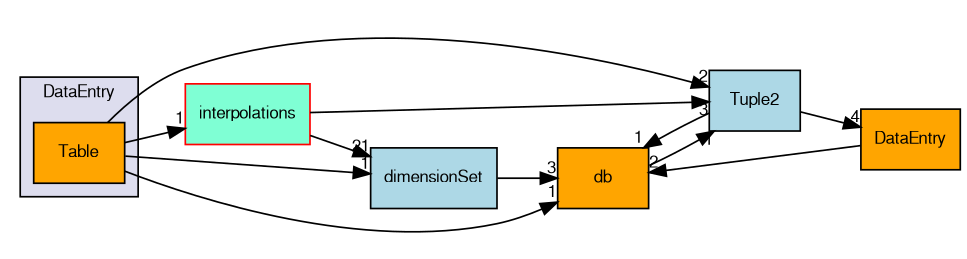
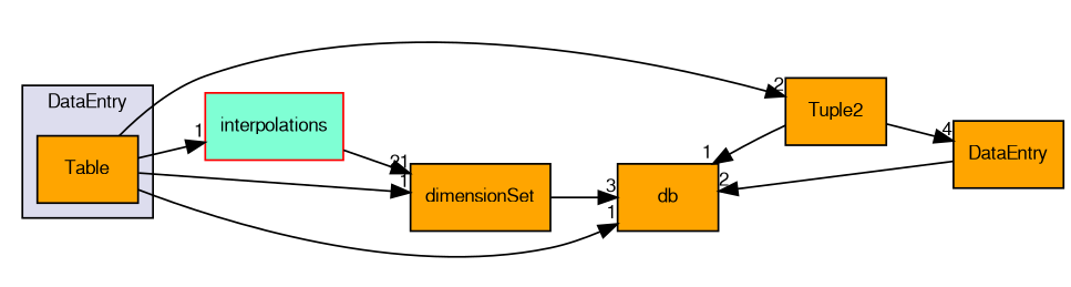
  digraph {
    compound=true
    rankdir=LR
    node [fillcolor=orange fontname=FreeSans fontsize=10 shape=box style=filled]
    edge [headlabel=1 labeldistance=1.5 labelfontname=FreeSans labelfontsize=10]
    n1 [label=Table pencolor=black]
-   n2 [fillcolor=lightblue label=dimensionSet]
-   n3 [fillcolor=lightblue label=Tuple2]
+   n2 [label=dimensionSet]
+   n3 [label=Tuple2]
    n4 [color=red fillcolor=aquamarine label=interpolations]
    n5 [color=black label=db]
    n6 [label=DataEntry]
    subgraph cluster_1 {
      bgcolor="#ddddee"
      fontname=FreeSans
      fontsize=10
      label=DataEntry
      pencolor=black
      n1
    }
    n1 -> n2
    n1 -> n3 [headlabel=2]
    n1 -> n4
    n1 -> n5
    n2 -> n5 [headlabel=3]
    n3 -> n5
    n3 -> n6 [headlabel=4]
    n4 -> n2 [headlabel=21]
-   n4 -> n3 [headlabel=3]
-   n5 -> n3
    n6 -> n5 [headlabel=2]
  }
